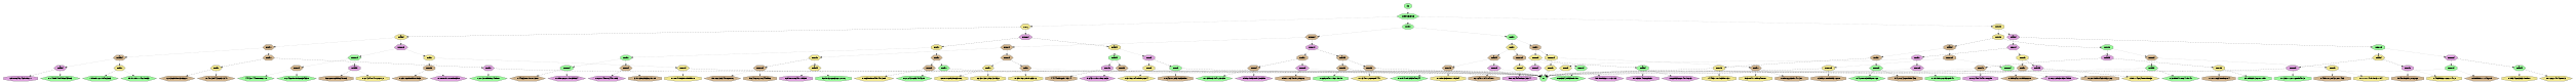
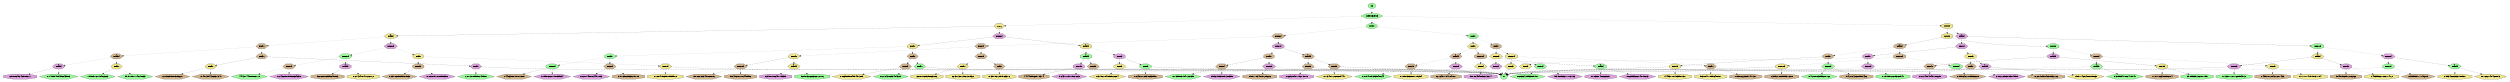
  digraph {
    fontname="DejaVu Serif"
    node [fillcolor=tan fontname="DejaVu Serif" shape=hexagon style=filled]
    edge [fontname="DejaVu Serif" style=dotted]
    n1 [fillcolor=palegreen label=I5 shape=octagon]
    n2 [fillcolor=palegreen label=n_ifthenelse]
    n3 [fillcolor=khaki label=n_eq]
    n4 [fillcolor=palegreen label=n_div shape=octagon]
    n5 [fillcolor=khaki label=n_sub shape=octagon]
    n6 [fillcolor=khaki label=n_add shape=octagon]
    n7 [fillcolor=plum label=n_mod]
    n8 [label=n_mod]
    n9 [fillcolor=palegreen label=n_div]
    n10 [fillcolor=khaki label=n_sub shape=octagon]
    n11 [fillcolor=plum label=n_add]
    n12 [label=n_div]
    n13 [fillcolor=plum label=n_mod]
    n14 [fillcolor=khaki label=n_add shape=octagon]
    n15 [fillcolor=khaki label=n_div shape=octagon]
    n16 [label=n_div]
    n17 [label=n_add]
    n18 [fillcolor=khaki label=n_div shape=octagon]
    n19 [fillcolor=palegreen label=n_mod]
    n20 [fillcolor=khaki label=n_div]
    n21 [fillcolor=plum label=n_div]
    n22 [fillcolor=plum label=n_add]
    n23 [fillcolor=khaki label=n_div]
    n24 [label=72.03690981383227]
    n25 [label=18.401354426031347]
    n26 [fillcolor=palegreen label=x]
    n27 [fillcolor=palegreen label=1.2113785998240587]
    n28 [fillcolor=palegreen label=0.14855409405243503]
    n29 [fillcolor=plum label=-29.88646742909671 shape=octagon]
    n30 [fillcolor=palegreen label=55.51057114679833]
    n31 [fillcolor=palegreen label=75.90976179482323]
    n32 [fillcolor=khaki label=n_mul]
    n33 [label=n_sub shape=octagon]
    n34 [label=n_mul]
    n35 [fillcolor=plum label=n_add shape=octagon]
    n36 [fillcolor=khaki label=0.18847969510555518 shape=octagon]
    n37 [label=0.697828905987965]
    n38 [fillcolor=plum label=-8.088157818850398]
    n39 [fillcolor=palegreen label=-44.42744888886718]
-   n40 [fillcolor=palegreen label=0.24320919052634338]
+   n40 [fillcolor=plum label=0.24320919052634338]
    n41 [label=-52.60806995640883 shape=octagon]
    n42 [fillcolor=khaki label=0.674247841726112 shape=octagon]
    n43 [fillcolor=palegreen label=n_add shape=octagon]
    n44 [fillcolor=plum label=n_sub shape=octagon]
    n45 [fillcolor=palegreen label=n_div shape=octagon]
    n46 [label=n_div]
    n47 [fillcolor=plum label=n_sub shape=octagon]
    n48 [label=n_sub]
    n49 [fillcolor=khaki label=n_sub shape=octagon]
    n50 [fillcolor=palegreen label=n_sub shape=octagon]
    n51 [label=44.4409962915374 shape=octagon]
    n52 [fillcolor=plum label=5.643177517567683]
    n53 [fillcolor=khaki label=0.3156784189902604]
    n54 [label=0.6437072535653958 shape=octagon]
    n55 [fillcolor=palegreen label=n_mod shape=octagon]
    n56 [label=n_mul]
    n57 [label=n_sub]
    n58 [fillcolor=palegreen label=n_div]
    n59 [label=0.446330819781388]
    n60 [fillcolor=plum label=0.7597282715135534]
    n61 [fillcolor=plum label=0.8217450164491893]
    n62 [label=3.976502933619109 shape=octagon]
    n63 [fillcolor=khaki label=0.06390588499497385]
    n64 [fillcolor=palegreen label=8.272420653404325]
    n65 [label=n_mul]
    n66 [fillcolor=plum label=n_mul shape=octagon]
    n67 [fillcolor=khaki label=n_div]
    n68 [label=n_div shape=octagon]
    n69 [label=n_mul]
    n70 [fillcolor=khaki label=n_sub]
    n71 [label=n_add]
    n72 [label=n_div shape=octagon]
    n73 [label=n_div]
    n74 [fillcolor=khaki label=n_div]
    n75 [fillcolor=khaki label=n_add]
    n76 [label=n_mod]
    n77 [fillcolor=khaki label=-0.397521297963376 shape=octagon]
    n78 [fillcolor=khaki label=6.087060525023006 shape=octagon]
    n79 [fillcolor=khaki label=22.301301252137932 shape=octagon]
    n80 [fillcolor=palegreen label=-52.973262636612176 shape=octagon]
    n81 [fillcolor=plum label=6.558708649775539 shape=octagon]
    n82 [label=5.640676716440556 shape=octagon]
    n83 [label=-90.06030345168816]
    n84 [label=n_sub]
    n85 [label=n_sub]
    n86 [fillcolor=plum label=n_mod]
    n87 [label=n_mul]
-   n88 [fillcolor=palegreen label=0.6692848119279879 shape=octagon]
+   n88 [fillcolor=plum label=0.6692848119279879 shape=octagon]
    n89 [fillcolor=khaki label=-77.34071268685447]
    n90 [label=0.9077034819729226 shape=octagon]
    n91 [fillcolor=palegreen label=-87.35583194723739]
    n92 [fillcolor=plum label=0.5921993805138395]
    n93 [label=n_add]
    n94 [label=n_mod shape=octagon]
    n95 [fillcolor=khaki label=n_mod]
    n96 [fillcolor=khaki label=n_mod shape=octagon]
    n97 [fillcolor=plum label=n_mod]
    n98 [label=n_sub]
    n99 [fillcolor=palegreen label=n_mul]
    n100 [fillcolor=khaki label=n_mul]
    n101 [label=67.6491754784187 shape=octagon]
    n102 [fillcolor=palegreen label=0.8794789353948644]
    n103 [fillcolor=khaki label=0.7897369000719294 shape=octagon]
    n104 [fillcolor=plum label=55.50893277773133]
    n105 [fillcolor=palegreen label=86.69342953589151]
    n106 [fillcolor=plum label=-98.06494089273374 shape=octagon]
    n107 [fillcolor=plum label=n_mul]
    n108 [fillcolor=palegreen label=n_add shape=octagon]
    n109 [label=n_div]
    n110 [fillcolor=khaki label=n_sub]
    n111 [fillcolor=plum label=0.6695352204875673]
    n112 [fillcolor=plum label=-87.6930486669691 shape=octagon]
    n113 [label=0.891622309747131 shape=octagon]
    n114 [fillcolor=khaki label=5.308477899648887 shape=octagon]
    n115 [label=n_add shape=octagon]
    n116 [fillcolor=palegreen label=n_sub shape=octagon]
    n117 [fillcolor=plum label=n_mul]
    n118 [fillcolor=palegreen label=n_mod shape=octagon]
    n119 [label=n_div shape=octagon]
    n120 [label=n_mod shape=octagon]
    n121 [fillcolor=plum label=n_add shape=octagon]
    n122 [label=n_mul]
    n123 [fillcolor=khaki label=n_sub shape=octagon]
    n124 [fillcolor=palegreen label=n_mod]
    n125 [fillcolor=palegreen label=n_mod shape=octagon]
    n126 [fillcolor=khaki label=n_mod shape=octagon]
    n127 [fillcolor=khaki label=-4.453710793957137 shape=octagon]
    n128 [fillcolor=palegreen label=-84.28818395520162]
    n129 [label=-94.21642680550436 shape=octagon]
    n130 [label=0.9996461015992608]
    n131 [fillcolor=plum label=3.8021256575374895]
    n132 [label=0.3952700855537208 shape=octagon]
    n133 [fillcolor=khaki label=n_sub shape=octagon]
    n134 [label=n_sub]
    n135 [fillcolor=palegreen label=n_add]
    n136 [fillcolor=khaki label=n_sub shape=octagon]
    n137 [label=7.707786358056104 shape=octagon]
    n138 [fillcolor=palegreen label=35.85539736187155 shape=octagon]
    n139 [fillcolor=plum label=2.0124584045788225 shape=octagon]
    n140 [fillcolor=palegreen label=0.3195547882475047]
    n141 [label=0.49510720427207433 shape=octagon]
    n142 [fillcolor=khaki label=0.1777147515131794 shape=octagon]
    n143 [fillcolor=khaki label=n_sub shape=octagon]
    n144 [fillcolor=plum label=n_div shape=octagon]
    n145 [fillcolor=khaki label=n_add]
    n146 [fillcolor=plum label=n_mod]
    n147 [fillcolor=plum label=n_add]
    n148 [label=n_div]
    n149 [fillcolor=khaki label=n_sub]
    n150 [fillcolor=plum label=n_mod]
    n151 [fillcolor=khaki label=1.9917426408805063]
    n152 [label=-0.20199904690532122 shape=octagon]
    n153 [fillcolor=palegreen label=0.1915912675368947 shape=octagon]
    n154 [fillcolor=plum label=n_sub shape=octagon]
    n155 [fillcolor=plum label=n_mod shape=octagon]
    n156 [fillcolor=palegreen label=n_add]
    n157 [fillcolor=palegreen label=n_mul shape=octagon]
    n158 [label=-5.49156997216262 shape=octagon]
    n159 [fillcolor=khaki label=0.4535532102617412 shape=octagon]
    n160 [fillcolor=palegreen label=0.13311121762894973 shape=octagon]
    n161 [fillcolor=khaki label=0.5534668333790587 shape=octagon]
    n162 [fillcolor=khaki label=-8.1662140460883]
    n163 [label=-8.95595771146219]
    n1 -> n2
    n2 -> n3
    n2 -> n4
    n2 -> n5
    n3 -> n6 [style=dashed]
    n3 -> n7 [style=dashed]
    n4 -> n8
    n4 -> n9
    n5 -> n10 [style=dashed]
    n5 -> n11
    n6 -> n12
    n6 -> n13 [style=dashed]
    n7 -> n14 [style=dashed]
    n7 -> n15 [style=dashed]
    n8 -> n65
    n8 -> n66 [style=dashed]
    n9 -> n67
    n9 -> n68
    n10 -> n115 [style=dashed]
    n10 -> n116 [style=dashed]
    n11 -> n117 [style=dashed]
    n11 -> n118 [style=dashed]
    n12 -> n16
    n12 -> n17
    n13 -> n18
    n13 -> n19
    n14 -> n43
    n14 -> n44
    n15 -> n45
    n15 -> n46
    n16 -> n20 [style=dashed]
    n16 -> n21 [style=dashed]
    n17 -> n22
    n17 -> n23 [style=dashed]
    n18 -> n32
    n18 -> n33
    n19 -> n34
    n19 -> n35
    n20 -> n24 [style=dashed]
    n20 -> n25 [style=dashed]
    n21 -> n26 [style=dashed]
    n21 -> n27
    n22 -> n28 [style=dashed]
    n22 -> n29 [style=dashed]
    n23 -> n30
    n23 -> n31 [style=dashed]
    n32 -> n26 [style=dashed]
    n32 -> n36
    n33 -> n37 [style=dashed]
    n33 -> n38
    n34 -> n39
    n34 -> n40
    n35 -> n41 [style=dashed]
    n35 -> n42
    n43 -> n47 [style=dashed]
    n43 -> n48 [style=dashed]
    n44 -> n49 [style=dashed]
    n44 -> n50 [style=dashed]
    n45 -> n55
    n45 -> n56 [style=dashed]
    n46 -> n57 [style=dashed]
    n46 -> n58
    n47 -> n26
    n47 -> n51 [style=dashed]
    n48 -> n26
    n48 -> n52
    n49 -> n26
    n49 -> n53
    n50 -> n26 [style=dashed]
    n50 -> n54
    n55 -> n59 [style=dashed]
    n55 -> n60
    n56 -> n61 [style=dashed]
    n56 -> n62
    n57 -> n26
    n57 -> n63 [style=dashed]
    n58 -> n26 [style=dashed]
    n58 -> n64
    n65 -> n69 [style=dashed]
    n65 -> n70
    n66 -> n71 [style=dashed]
    n66 -> n72
    n67 -> n93
    n67 -> n94 [style=dashed]
    n68 -> n95 [style=dashed]
    n68 -> n96 [style=dashed]
    n69 -> n73 [style=dashed]
    n69 -> n74
    n70 -> n75
    n70 -> n76 [style=dashed]
    n71 -> n84 [style=dashed]
    n71 -> n85 [style=dashed]
    n72 -> n86
    n72 -> n87 [style=dashed]
    n73 -> n26
    n73 -> n77
    n74 -> n78 [style=dashed]
    n74 -> n79 [style=dashed]
    n75 -> n80
    n75 -> n81
    n76 -> n82 [style=dashed]
    n76 -> n83
    n84 -> n26 [style=dashed]
    n84 -> n88 [style=dashed]
    n85 -> n26 [style=dashed]
    n85 -> n89
    n86 -> n26
    n86 -> n90 [style=dashed]
    n87 -> n91 [style=dashed]
    n87 -> n92 [style=dashed]
    n93 -> n97
    n93 -> n98
    n94 -> n99
    n94 -> n100
    n95 -> n107
    n95 -> n108 [style=dashed]
    n96 -> n109
    n96 -> n110 [style=dashed]
    n97 -> n26
    n97 -> n101
    n98 -> n102
    n98 -> n103 [style=dashed]
    n99 -> n104
    n99 -> n105
    n100 -> n26
    n100 -> n106
    n107 -> n26
    n107 -> n26
    n108 -> n111 [style=dashed]
    n108 -> n112
    n109 -> n113 [style=dashed]
    n109 -> n114
    n110 -> n26 [style=dashed]
    n110 -> n26 [style=dashed]
    n115 -> n119
    n115 -> n120 [style=dashed]
    n116 -> n121 [style=dashed]
    n116 -> n122
    n117 -> n143
    n117 -> n144 [style=dashed]
    n118 -> n145
    n118 -> n146
    n119 -> n123 [style=dashed]
    n119 -> n124
    n120 -> n125
    n120 -> n126
    n121 -> n133 [style=dashed]
    n121 -> n134 [style=dashed]
    n122 -> n135
    n122 -> n136
    n123 -> n26 [style=dashed]
    n123 -> n127 [style=dashed]
    n124 -> n128 [style=dashed]
    n124 -> n129 [style=dashed]
    n125 -> n130
    n125 -> n131
    n126 -> n26 [style=dashed]
    n126 -> n132 [style=dashed]
    n133 -> n137
    n133 -> n138 [style=dashed]
    n134 -> n26
    n134 -> n139 [style=dashed]
    n135 -> n26
    n135 -> n140 [style=dashed]
    n136 -> n141
    n136 -> n142
    n143 -> n147 [style=dashed]
    n143 -> n148 [style=dashed]
    n144 -> n149
    n144 -> n150 [style=dashed]
    n145 -> n154 [style=dashed]
    n145 -> n155 [style=dashed]
    n146 -> n156 [style=dashed]
    n146 -> n157 [style=dashed]
    n147 -> n26
    n147 -> n151 [style=dashed]
    n148 -> n26 [style=dashed]
    n148 -> n152
    n149 -> n26
    n149 -> n26
    n150 -> n26
    n150 -> n153
    n154 -> n158 [style=dashed]
    n154 -> n159
    n155 -> n26 [style=dashed]
    n155 -> n160 [style=dashed]
    n156 -> n161
    n156 -> n162 [style=dashed]
    n157 -> n26
    n157 -> n163
  }
